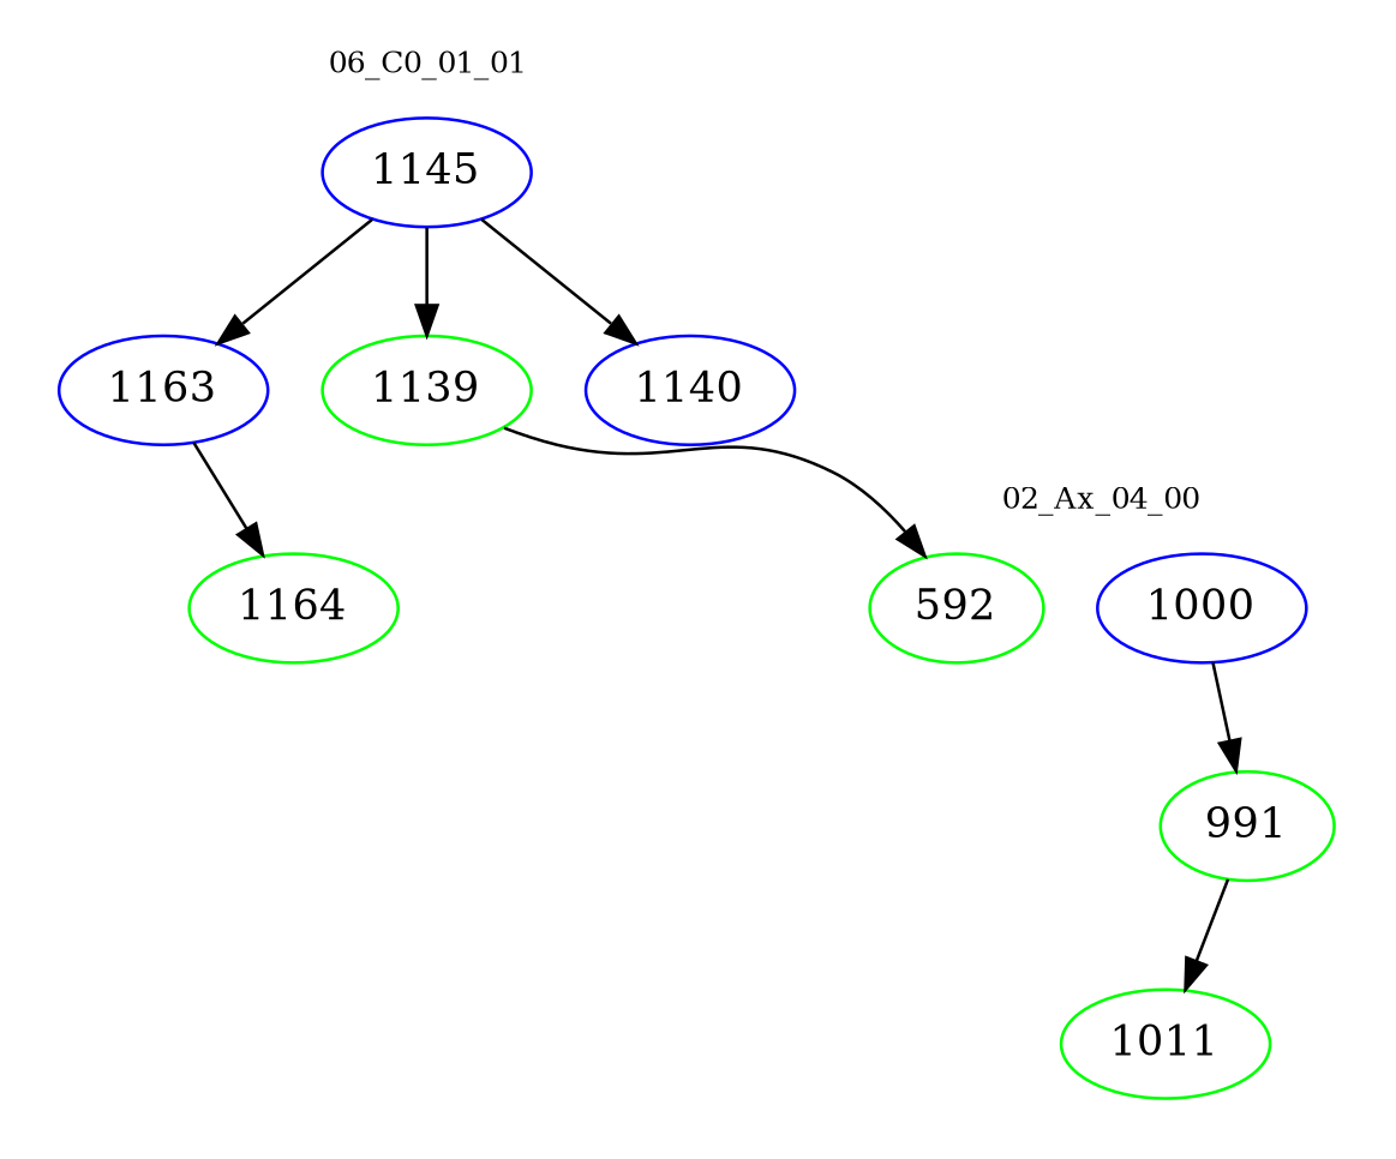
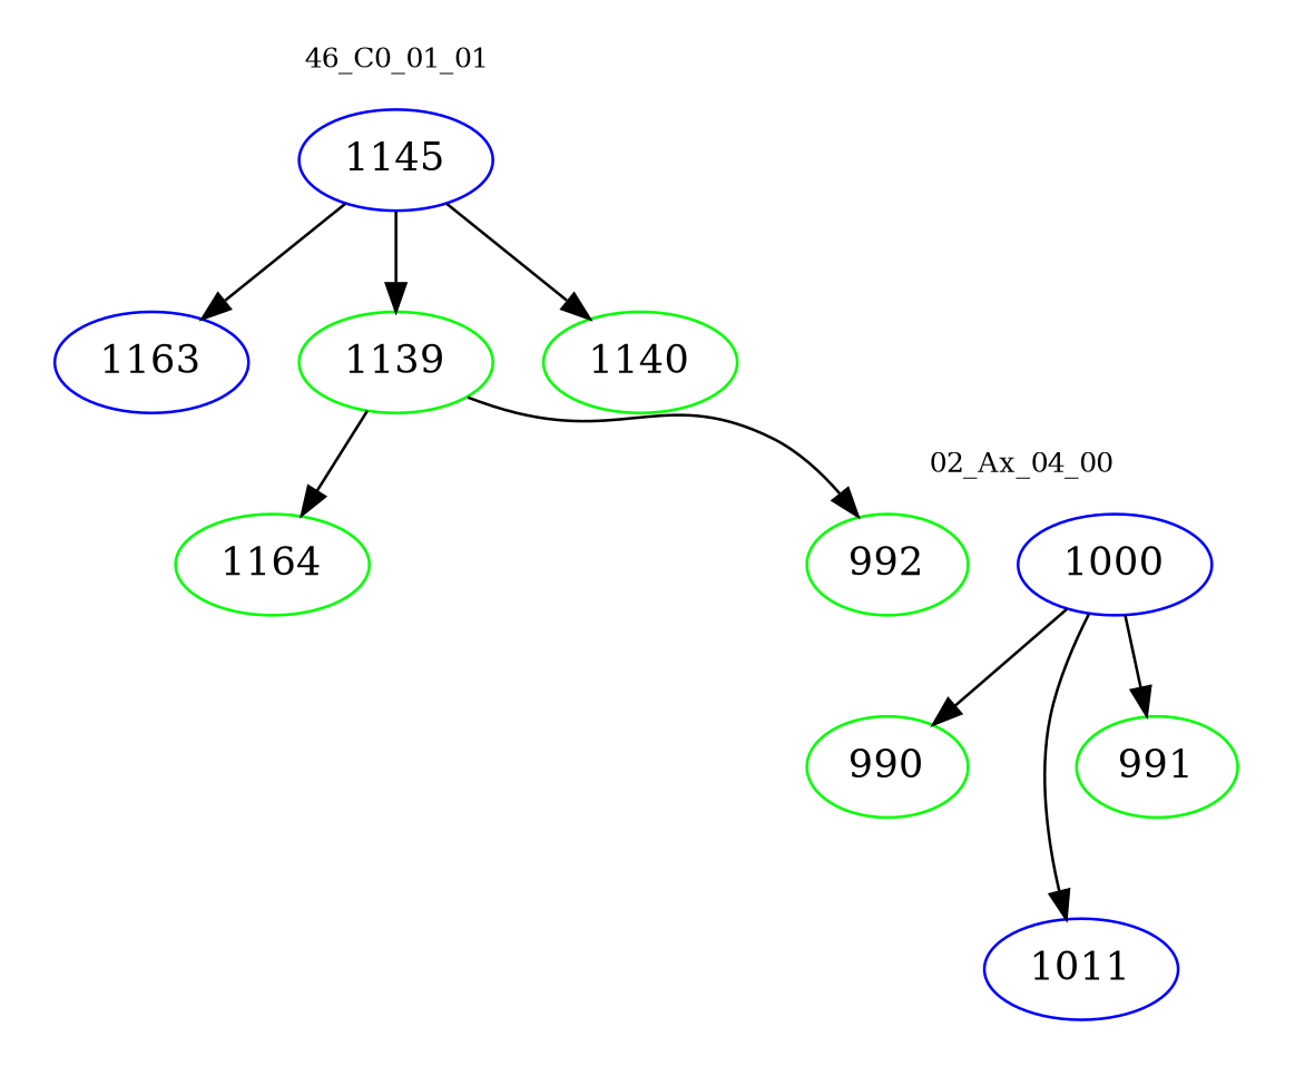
  digraph {
    node [color=green]
    edge [color=black]
    n1 [color=blue label=1000]
-   n3 [label=1011]
+   n2 [label=990]
+   n3 [color=blue label=1011]
    n4 [label=991]
-   n5 [label=592]
+   n5 [label=992]
    n6 [color=blue label=1145]
    n7 [label=1139]
    n8 [color=blue label=1163]
-   n9 [color=blue label=1140]
+   n9 [label=1140]
    n10 [label=1164]
    subgraph cluster_1 {
      color=white
      fontsize=10
      label="02_Ax_04_00"
      n1
+     n2
      n3
      n4
      n5
    }
    subgraph cluster_2 {
      color=white
      fontsize=10
-     label="06_C0_01_01"
+     label="46_C0_01_01"
      n6
      n7
      n8
      n9
      n10
    }
-   n4 -> n3
+   n1 -> n2
+   n1 -> n3
    n1 -> n4
    n6 -> n7
    n6 -> n8
    n6 -> n9
    n7 -> n5
-   n8 -> n10
+   n7 -> n10
  }
